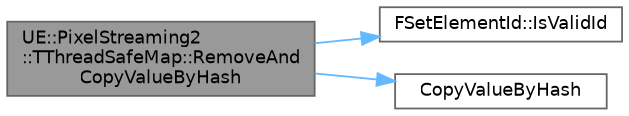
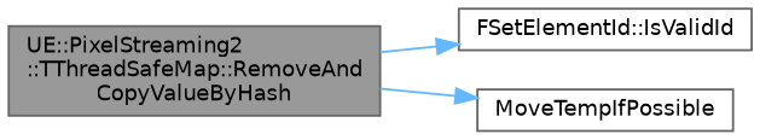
  digraph {
    rankdir=LR
    node [color=grey40 fillcolor=white fontname=Helvetica fontsize=10 shape=box style=filled]
    edge [color=steelblue1 fontname=Helvetica fontsize=10 labelfontname=Helvetica labelfontsize=10 style=solid]
    n1 [color=gray40 fillcolor=grey60 fontcolor=black height=0.2 label="UE::PixelStreaming2\l::TThreadSafeMap::RemoveAnd\lCopyValueByHash" width=0.4]
    n2 [height=0.2 label="FSetElementId::IsValidId" width=0.4]
-   n3 [height=0.2 label=CopyValueByHash width=0.4]
+   n3 [height=0.2 label=MoveTempIfPossible width=0.4]
    n1 -> n2
    n1 -> n3
  }
